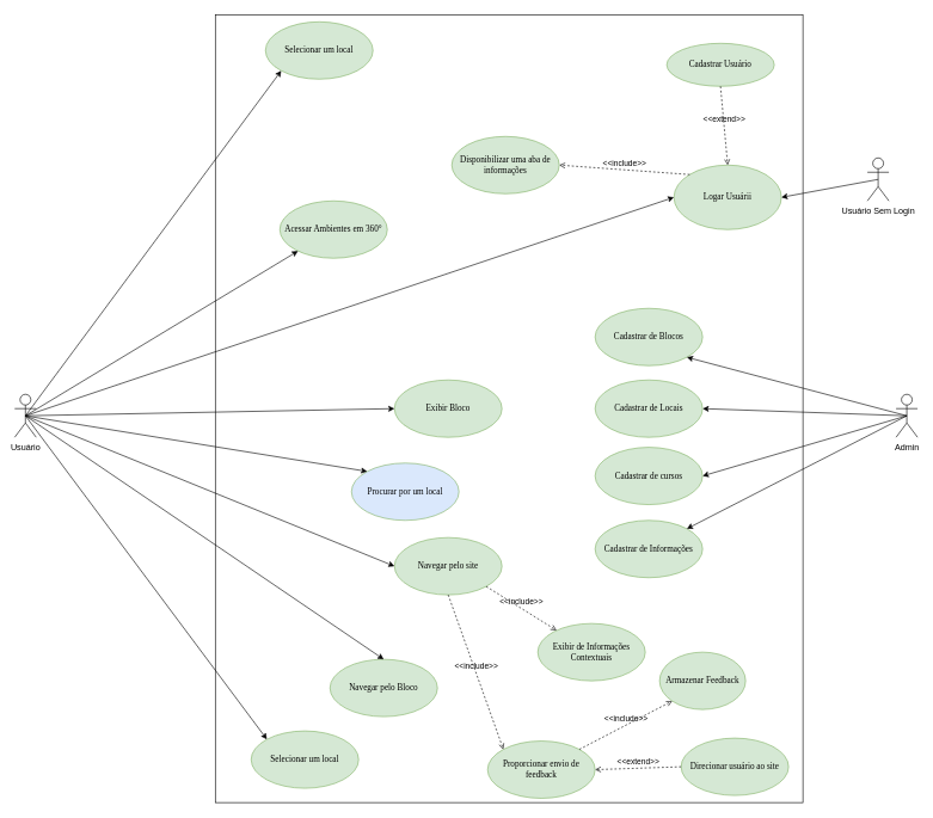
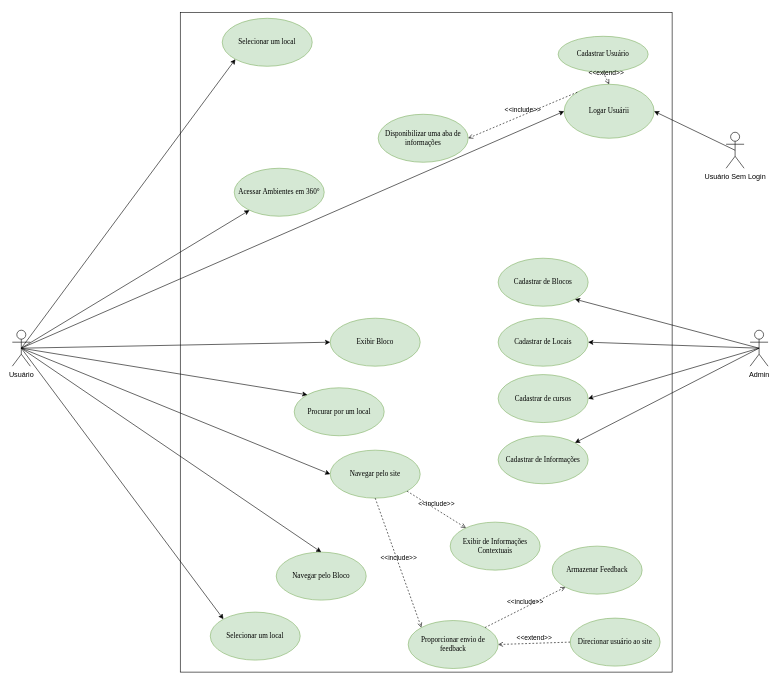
  <mxCell id="0" />
  <mxCell id="1" parent="0" />
  <mxCell id="2" value="Usuário" style="shape=umlActor;verticalLabelPosition=bottom;verticalAlign=top;html=1;" parent="1" vertex="1"><mxGeometry x="20" y="550" width="30" height="60" as="geometry" /></mxCell>
  <mxCell id="3" value="" style="rounded=0;whiteSpace=wrap;html=1;" parent="1" vertex="1"><mxGeometry x="300" y="20" width="820" height="1100" as="geometry" /></mxCell>
  <mxCell id="4" value="&lt;span id=&quot;docs-internal-guid-f24437e0-7fff-d3ac-d5e2-8a2f636085c8&quot;&gt;&lt;span style=&quot;font-family: &amp;quot;Times New Roman&amp;quot;, serif; background-color: transparent; font-variant-numeric: normal; font-variant-east-asian: normal; font-variant-alternates: normal; font-variant-position: normal; font-variant-emoji: normal; vertical-align: baseline; white-space-collapse: preserve;&quot;&gt;&lt;font&gt;Acessar Ambientes em 360°&lt;/font&gt;&lt;/span&gt;&lt;/span&gt;" style="ellipse;whiteSpace=wrap;html=1;fillColor=#d5e8d4;strokeColor=#82b366;fillStyle=auto;" parent="1" vertex="1"><mxGeometry x="390" y="280" width="150" height="80" as="geometry" /></mxCell>
  <mxCell id="5" value="&lt;span id=&quot;docs-internal-guid-231aecde-7fff-781b-ef32-82b54bf53059&quot;&gt;&lt;p style=&quot;line-height:1.8;margin-right: 0.207pt;text-align: justify;margin-top:0pt;margin-bottom:0pt;&quot; dir=&quot;ltr&quot;&gt;&lt;span style=&quot;font-family: &amp;quot;Times New Roman&amp;quot;, serif; background-color: transparent; font-variant-numeric: normal; font-variant-east-asian: normal; font-variant-alternates: normal; font-variant-position: normal; font-variant-emoji: normal; vertical-align: baseline; white-space-collapse: preserve;&quot;&gt;&lt;font&gt;Cadastrar de Informações&lt;/font&gt;&lt;/span&gt;&lt;/p&gt;&lt;/span&gt;" style="ellipse;whiteSpace=wrap;html=1;fillColor=#d5e8d4;strokeColor=#82b366;fillStyle=auto;" parent="1" vertex="1"><mxGeometry x="830" y="726" width="150" height="80" as="geometry" /></mxCell>
  <mxCell id="6" value="&lt;span id=&quot;docs-internal-guid-2a21bf90-7fff-7d67-aaf7-011b39197655&quot;&gt;&lt;span style=&quot;font-family: &amp;quot;Times New Roman&amp;quot;, serif; background-color: transparent; font-variant-numeric: normal; font-variant-east-asian: normal; font-variant-alternates: normal; font-variant-position: normal; font-variant-emoji: normal; vertical-align: baseline; white-space-collapse: preserve;&quot;&gt;&lt;font&gt;Disponibilizar uma aba de informações&lt;/font&gt;&lt;/span&gt;&lt;/span&gt;" style="ellipse;whiteSpace=wrap;html=1;fillColor=#d5e8d4;strokeColor=#82b366;fillStyle=auto;" parent="1" vertex="1"><mxGeometry x="630" y="190" width="150" height="80" as="geometry" /></mxCell>
  <mxCell id="7" value="&lt;span id=&quot;docs-internal-guid-4f954907-7fff-11cc-2c32-3baa7ba16f77&quot;&gt;&lt;span style=&quot;font-family: &amp;quot;Times New Roman&amp;quot;, serif; background-color: transparent; font-variant-numeric: normal; font-variant-east-asian: normal; font-variant-alternates: normal; font-variant-position: normal; font-variant-emoji: normal; vertical-align: baseline; white-space-collapse: preserve;&quot;&gt;&lt;font&gt;Exibir de Informações Contextuais&lt;/font&gt;&lt;/span&gt;&lt;/span&gt;" style="ellipse;whiteSpace=wrap;html=1;fillColor=#d5e8d4;strokeColor=#82b366;fillStyle=auto;" parent="1" vertex="1"><mxGeometry x="750" y="870" width="150" height="80" as="geometry" /></mxCell>
  <mxCell id="8" value="&lt;span id=&quot;docs-internal-guid-c27e3f41-7fff-bd98-fa2d-bf7fd519aecd&quot;&gt;&lt;span style=&quot;font-family: &amp;quot;Times New Roman&amp;quot;, serif; background-color: transparent; font-variant-numeric: normal; font-variant-east-asian: normal; font-variant-alternates: normal; font-variant-position: normal; font-variant-emoji: normal; vertical-align: baseline; white-space-collapse: preserve;&quot;&gt;&lt;font&gt;Cadastrar de Blocos&lt;/font&gt;&lt;/span&gt;&lt;/span&gt;" style="ellipse;whiteSpace=wrap;html=1;fillColor=#d5e8d4;strokeColor=#82b366;fillStyle=auto;" parent="1" vertex="1"><mxGeometry x="830" y="430" width="150" height="80" as="geometry" /></mxCell>
  <mxCell id="9" value="&lt;span id=&quot;docs-internal-guid-f903d0a3-7fff-7130-a1cf-d41139294f35&quot;&gt;&lt;span style=&quot;font-family: &amp;quot;Times New Roman&amp;quot;, serif; background-color: transparent; font-variant-numeric: normal; font-variant-east-asian: normal; font-variant-alternates: normal; font-variant-position: normal; font-variant-emoji: normal; vertical-align: baseline; white-space-collapse: preserve;&quot;&gt;&lt;font&gt;Exibir Bloco&lt;/font&gt;&lt;/span&gt;&lt;/span&gt;" style="ellipse;whiteSpace=wrap;html=1;fillColor=#d5e8d4;strokeColor=#82b366;fillStyle=auto;" parent="1" vertex="1"><mxGeometry x="550" y="530" width="150" height="80" as="geometry" /></mxCell>
  <mxCell id="10" value="&lt;span id=&quot;docs-internal-guid-57134a0b-7fff-287f-7031-dcdd36b60766&quot;&gt;&lt;span style=&quot;font-family: &amp;quot;Times New Roman&amp;quot;, serif; background-color: transparent; font-variant-numeric: normal; font-variant-east-asian: normal; font-variant-alternates: normal; font-variant-position: normal; font-variant-emoji: normal; vertical-align: baseline; white-space-collapse: preserve;&quot;&gt;&lt;font&gt;Cadastrar de Locais&lt;/font&gt;&lt;/span&gt;&lt;/span&gt;" style="ellipse;whiteSpace=wrap;html=1;fillColor=#d5e8d4;strokeColor=#82b366;fillStyle=auto;" parent="1" vertex="1"><mxGeometry x="830" y="530" width="150" height="80" as="geometry" /></mxCell>
  <mxCell id="11" value="&lt;span id=&quot;docs-internal-guid-fb038e38-7fff-4dea-e3ec-efc2f691eba1&quot;&gt;&lt;span style=&quot;font-family: &amp;quot;Times New Roman&amp;quot;, serif; background-color: transparent; font-variant-numeric: normal; font-variant-east-asian: normal; font-variant-alternates: normal; font-variant-position: normal; font-variant-emoji: normal; vertical-align: baseline; white-space-collapse: preserve;&quot;&gt;&lt;font&gt;Selecionar um local&lt;/font&gt;&lt;/span&gt;&lt;/span&gt;" style="ellipse;whiteSpace=wrap;html=1;fillColor=#d5e8d4;strokeColor=#82b366;fillStyle=auto;" parent="1" vertex="1"><mxGeometry x="370" y="30" width="150" height="80" as="geometry" /></mxCell>
- <mxCell id="12" value="&lt;span id=&quot;docs-internal-guid-c9275b83-7fff-f508-3f18-4c6a1340f712&quot;&gt;&lt;span style=&quot;font-family: &amp;quot;Times New Roman&amp;quot;, serif; background-color: transparent; font-variant-numeric: normal; font-variant-east-asian: normal; font-variant-alternates: normal; font-variant-position: normal; font-variant-emoji: normal; vertical-align: baseline; white-space-collapse: preserve;&quot;&gt;&lt;font&gt;Procurar por um local&lt;/font&gt;&lt;/span&gt;&lt;/span&gt;" style="ellipse;whiteSpace=wrap;html=1;fillColor=#dae8fc;strokeColor=#82b366;fillStyle=auto;" parent="1" vertex="1"><mxGeometry x="490" y="646" width="150" height="80" as="geometry" /></mxCell>
+ <mxCell id="12" value="&lt;span id=&quot;docs-internal-guid-c9275b83-7fff-f508-3f18-4c6a1340f712&quot;&gt;&lt;span style=&quot;font-family: &amp;quot;Times New Roman&amp;quot;, serif; background-color: transparent; font-variant-numeric: normal; font-variant-east-asian: normal; font-variant-alternates: normal; font-variant-position: normal; font-variant-emoji: normal; vertical-align: baseline; white-space-collapse: preserve;&quot;&gt;&lt;font&gt;Procurar por um local&lt;/font&gt;&lt;/span&gt;&lt;/span&gt;" style="ellipse;whiteSpace=wrap;html=1;fillColor=#d5e8d4;strokeColor=#82b366;fillStyle=auto;" parent="1" vertex="1"><mxGeometry x="490" y="646" width="150" height="80" as="geometry" /></mxCell>
  <mxCell id="13" value="&lt;span id=&quot;docs-internal-guid-2de2e511-7fff-af50-b191-71acd4dcefd2&quot;&gt;&lt;span style=&quot;font-family: &amp;quot;Times New Roman&amp;quot;, serif; background-color: transparent; font-variant-numeric: normal; font-variant-east-asian: normal; font-variant-alternates: normal; font-variant-position: normal; font-variant-emoji: normal; vertical-align: baseline; white-space-collapse: preserve;&quot;&gt;&lt;font&gt;Navegar pelo Bloco&lt;/font&gt;&lt;/span&gt;&lt;/span&gt;" style="ellipse;whiteSpace=wrap;html=1;fillColor=#d5e8d4;strokeColor=#82b366;fillStyle=auto;" parent="1" vertex="1"><mxGeometry x="460" y="920" width="150" height="80" as="geometry" /></mxCell>
  <mxCell id="14" value="&lt;span id=&quot;docs-internal-guid-f60db369-7fff-7684-57ba-776f3e4cb593&quot;&gt;&lt;span style=&quot;font-family: &amp;quot;Times New Roman&amp;quot;, serif; background-color: transparent; font-variant-numeric: normal; font-variant-east-asian: normal; font-variant-alternates: normal; font-variant-position: normal; font-variant-emoji: normal; vertical-align: baseline; white-space-collapse: preserve;&quot;&gt;&lt;font&gt;Proporcionar envio de feedback&lt;/font&gt;&lt;/span&gt;&lt;/span&gt;" style="ellipse;whiteSpace=wrap;html=1;fillColor=#d5e8d4;strokeColor=#82b366;fillStyle=auto;" parent="1" vertex="1"><mxGeometry x="680" y="1034" width="150" height="80" as="geometry" /></mxCell>
  <mxCell id="15" value="&lt;span id=&quot;docs-internal-guid-271f6d08-7fff-dcd5-a9e2-8c8246d5975a&quot;&gt;&lt;span style=&quot;font-family: &amp;quot;Times New Roman&amp;quot;, serif; background-color: transparent; font-variant-numeric: normal; font-variant-east-asian: normal; font-variant-alternates: normal; font-variant-position: normal; font-variant-emoji: normal; vertical-align: baseline; white-space-collapse: preserve;&quot;&gt;&lt;font&gt;Direcionar usuário ao site&lt;/font&gt;&lt;/span&gt;&lt;/span&gt;" style="ellipse;whiteSpace=wrap;html=1;fillColor=#d5e8d4;strokeColor=#82b366;fillStyle=auto;" parent="1" vertex="1"><mxGeometry x="950" y="1030" width="150" height="80" as="geometry" /></mxCell>
  <mxCell id="16" value="&lt;span id=&quot;docs-internal-guid-fb038e38-7fff-4dea-e3ec-efc2f691eba1&quot;&gt;&lt;span style=&quot;font-family: &amp;quot;Times New Roman&amp;quot;, serif; background-color: transparent; font-variant-numeric: normal; font-variant-east-asian: normal; font-variant-alternates: normal; font-variant-position: normal; font-variant-emoji: normal; vertical-align: baseline; white-space-collapse: preserve;&quot;&gt;&lt;font&gt;Cadastrar de cursos&lt;/font&gt;&lt;/span&gt;&lt;/span&gt;" style="ellipse;whiteSpace=wrap;html=1;fillColor=#d5e8d4;strokeColor=#82b366;fillStyle=auto;" parent="1" vertex="1"><mxGeometry x="830" y="624" width="150" height="80" as="geometry" /></mxCell>
- <mxCell id="17" value="&lt;span style=&quot;font-family: &amp;quot;Times New Roman&amp;quot;, serif; white-space-collapse: preserve;&quot;&gt;Armazenar Feedback&lt;/span&gt;" style="ellipse;whiteSpace=wrap;html=1;fillColor=#d5e8d4;strokeColor=#82b366;fillStyle=auto;" parent="1" vertex="1"><mxGeometry x="920" y="910" width="120" height="80" as="geometry" /></mxCell>
+ <mxCell id="17" value="&lt;span style=&quot;font-family: &amp;quot;Times New Roman&amp;quot;, serif; white-space-collapse: preserve;&quot;&gt;Armazenar Feedback&lt;/span&gt;" style="ellipse;whiteSpace=wrap;html=1;fillColor=#d5e8d4;strokeColor=#82b366;fillStyle=auto;" parent="1" vertex="1"><mxGeometry x="920" y="910" width="150" height="80" as="geometry" /></mxCell>
  <mxCell id="18" value="&lt;span id=&quot;docs-internal-guid-fb038e38-7fff-4dea-e3ec-efc2f691eba1&quot;&gt;&lt;span style=&quot;font-family: &amp;quot;Times New Roman&amp;quot;, serif; background-color: transparent; font-variant-numeric: normal; font-variant-east-asian: normal; font-variant-alternates: normal; font-variant-position: normal; font-variant-emoji: normal; vertical-align: baseline; white-space-collapse: preserve;&quot;&gt;&lt;font&gt;Selecionar um local&lt;/font&gt;&lt;/span&gt;&lt;/span&gt;" style="ellipse;whiteSpace=wrap;html=1;fillColor=#d5e8d4;strokeColor=#82b366;fillStyle=auto;" parent="1" vertex="1"><mxGeometry x="350" y="1020" width="150" height="80" as="geometry" /></mxCell>
  <mxCell id="19" value="Admin" style="shape=umlActor;verticalLabelPosition=bottom;verticalAlign=top;html=1;" parent="1" vertex="1"><mxGeometry x="1250" y="550" width="30" height="60" as="geometry" /></mxCell>
  <mxCell id="20" value="&lt;span id=&quot;docs-internal-guid-fb038e38-7fff-4dea-e3ec-efc2f691eba1&quot;&gt;&lt;span style=&quot;font-family: &amp;quot;Times New Roman&amp;quot;, serif; background-color: transparent; font-variant-numeric: normal; font-variant-east-asian: normal; font-variant-alternates: normal; font-variant-position: normal; font-variant-emoji: normal; vertical-align: baseline; white-space-collapse: preserve;&quot;&gt;&lt;font&gt;Navegar pelo site&lt;/font&gt;&lt;/span&gt;&lt;/span&gt;" style="ellipse;whiteSpace=wrap;html=1;fillColor=#d5e8d4;strokeColor=#82b366;fillStyle=auto;" parent="1" vertex="1"><mxGeometry x="550" y="750" width="150" height="80" as="geometry" /></mxCell>
  <mxCell id="21" style="rounded=0;orthogonalLoop=1;jettySize=auto;html=1;exitX=0.5;exitY=0.5;exitDx=0;exitDy=0;exitPerimeter=0;endArrow=classic;endFill=1;strokeWidth=1;jumpSize=0;strokeColor=default;entryX=0;entryY=1;entryDx=0;entryDy=0;" parent="1" source="2" target="11" edge="1"><mxGeometry relative="1" as="geometry" /></mxCell>
  <mxCell id="22" style="rounded=0;orthogonalLoop=1;jettySize=auto;html=1;exitX=0.5;exitY=0.5;exitDx=0;exitDy=0;exitPerimeter=0;endArrow=classic;endFill=1;strokeWidth=1;jumpSize=0;strokeColor=default;" parent="1" source="2" target="4" edge="1"><mxGeometry relative="1" as="geometry"><mxPoint x="135" y="440" as="sourcePoint" /><mxPoint x="352" y="206" as="targetPoint" /></mxGeometry></mxCell>
  <mxCell id="23" style="rounded=0;orthogonalLoop=1;jettySize=auto;html=1;exitX=0.5;exitY=0.5;exitDx=0;exitDy=0;exitPerimeter=0;endArrow=classic;endFill=1;strokeWidth=1;jumpSize=0;strokeColor=default;entryX=0;entryY=0.5;entryDx=0;entryDy=0;" parent="1" source="2" target="9" edge="1"><mxGeometry relative="1" as="geometry"><mxPoint x="135" y="440" as="sourcePoint" /><mxPoint x="431" y="288" as="targetPoint" /></mxGeometry></mxCell>
  <mxCell id="24" style="rounded=0;orthogonalLoop=1;jettySize=auto;html=1;exitX=0.5;exitY=0.5;exitDx=0;exitDy=0;exitPerimeter=0;endArrow=classic;endFill=1;strokeWidth=1;jumpSize=0;strokeColor=default;entryX=0;entryY=0;entryDx=0;entryDy=0;" parent="1" source="2" target="12" edge="1"><mxGeometry relative="1" as="geometry"><mxPoint x="135" y="440" as="sourcePoint" /><mxPoint x="480" y="350" as="targetPoint" /></mxGeometry></mxCell>
  <mxCell id="25" style="rounded=0;orthogonalLoop=1;jettySize=auto;html=1;exitX=0.5;exitY=0.5;exitDx=0;exitDy=0;exitPerimeter=0;endArrow=classic;endFill=1;strokeWidth=1;jumpSize=0;strokeColor=default;entryX=0;entryY=0.5;entryDx=0;entryDy=0;" parent="1" source="2" target="20" edge="1"><mxGeometry relative="1" as="geometry"><mxPoint x="145" y="450" as="sourcePoint" /><mxPoint x="490" y="360" as="targetPoint" /></mxGeometry></mxCell>
  <mxCell id="26" style="rounded=0;orthogonalLoop=1;jettySize=auto;html=1;exitX=0.5;exitY=0.5;exitDx=0;exitDy=0;exitPerimeter=0;endArrow=classic;endFill=1;strokeWidth=1;jumpSize=0;strokeColor=default;entryX=0.5;entryY=0;entryDx=0;entryDy=0;" parent="1" source="2" target="13" edge="1"><mxGeometry relative="1" as="geometry"><mxPoint x="155" y="460" as="sourcePoint" /><mxPoint x="500" y="370" as="targetPoint" /></mxGeometry></mxCell>
  <mxCell id="27" style="rounded=0;orthogonalLoop=1;jettySize=auto;html=1;exitX=0.5;exitY=0.5;exitDx=0;exitDy=0;exitPerimeter=0;endArrow=classic;endFill=1;strokeWidth=1;jumpSize=0;strokeColor=default;entryX=0;entryY=0;entryDx=0;entryDy=0;" parent="1" source="2" target="18" edge="1"><mxGeometry relative="1" as="geometry"><mxPoint x="135" y="440" as="sourcePoint" /><mxPoint x="400" y="620" as="targetPoint" /></mxGeometry></mxCell>
  <mxCell id="28" style="rounded=0;orthogonalLoop=1;jettySize=auto;html=1;exitX=0.5;exitY=0.5;exitDx=0;exitDy=0;exitPerimeter=0;endArrow=classic;endFill=1;strokeWidth=1;jumpSize=0;strokeColor=default;entryX=1;entryY=1;entryDx=0;entryDy=0;" parent="1" source="19" target="8" edge="1"><mxGeometry relative="1" as="geometry"><mxPoint x="1200" y="830" as="sourcePoint" /><mxPoint x="1010" y="1040" as="targetPoint" /></mxGeometry></mxCell>
  <mxCell id="29" style="rounded=0;orthogonalLoop=1;jettySize=auto;html=1;exitX=0.5;exitY=0.5;exitDx=0;exitDy=0;exitPerimeter=0;endArrow=classic;endFill=1;strokeWidth=1;jumpSize=0;strokeColor=default;entryX=1;entryY=0.5;entryDx=0;entryDy=0;" parent="1" source="19" target="16" edge="1"><mxGeometry relative="1" as="geometry"><mxPoint x="1215" y="970" as="sourcePoint" /><mxPoint x="1068" y="868" as="targetPoint" /></mxGeometry></mxCell>
  <mxCell id="30" style="rounded=0;orthogonalLoop=1;jettySize=auto;html=1;exitX=0.5;exitY=0.5;exitDx=0;exitDy=0;exitPerimeter=0;endArrow=classic;endFill=1;strokeWidth=1;jumpSize=0;strokeColor=default;entryX=1;entryY=0;entryDx=0;entryDy=0;" parent="1" source="19" target="5" edge="1"><mxGeometry relative="1" as="geometry"><mxPoint x="1225" y="980" as="sourcePoint" /><mxPoint x="1078" y="878" as="targetPoint" /></mxGeometry></mxCell>
  <mxCell id="31" style="rounded=0;orthogonalLoop=1;jettySize=auto;html=1;exitX=0.5;exitY=0.5;exitDx=0;exitDy=0;exitPerimeter=0;endArrow=classic;endFill=1;strokeWidth=1;jumpSize=0;strokeColor=default;entryX=1;entryY=0.5;entryDx=0;entryDy=0;" parent="1" source="19" target="10" edge="1"><mxGeometry relative="1" as="geometry"><mxPoint x="1235" y="990" as="sourcePoint" /><mxPoint x="1088" y="888" as="targetPoint" /></mxGeometry></mxCell>
- <mxCell id="32" value="&lt;font face=&quot;Times New Roman, serif&quot;&gt;&lt;span style=&quot;white-space-collapse: preserve;&quot;&gt;Logar Usuárii&lt;/span&gt;&lt;/font&gt;" style="ellipse;whiteSpace=wrap;html=1;fillColor=#d5e8d4;strokeColor=#82b366;fillStyle=auto;" vertex="1" parent="1"><mxGeometry x="940" y="230" width="150" height="90" as="geometry" /></mxCell>
+ <mxCell id="32" value="&lt;font face=&quot;Times New Roman, serif&quot;&gt;&lt;span style=&quot;white-space-collapse: preserve;&quot;&gt;Logar Usuárii&lt;/span&gt;&lt;/font&gt;" style="ellipse;whiteSpace=wrap;html=1;fillColor=#d5e8d4;strokeColor=#82b366;fillStyle=auto;" vertex="1" parent="1"><mxGeometry x="940" y="140" width="150" height="90" as="geometry" /></mxCell>
  <mxCell id="33" value="&lt;span style=&quot;font-family: &amp;quot;Times New Roman&amp;quot;, serif; white-space-collapse: preserve;&quot;&gt;Cadastrar Usuário&lt;/span&gt;" style="ellipse;whiteSpace=wrap;html=1;fillColor=#d5e8d4;strokeColor=#82b366;fillStyle=auto;" vertex="1" parent="1"><mxGeometry x="930" y="60" width="150" height="60" as="geometry" /></mxCell>
  <mxCell id="34" style="rounded=0;orthogonalLoop=1;jettySize=auto;html=1;exitX=0.5;exitY=0.5;exitDx=0;exitDy=0;exitPerimeter=0;entryX=1;entryY=0.5;entryDx=0;entryDy=0;" edge="1" parent="1" source="35" target="32"><mxGeometry relative="1" as="geometry"><mxPoint x="1189.5" y="470" as="targetPoint" /></mxGeometry></mxCell>
  <mxCell id="35" value="Usuário Sem Login" style="shape=umlActor;verticalLabelPosition=bottom;verticalAlign=top;html=1;" vertex="1" parent="1"><mxGeometry x="1210" y="220" width="30" height="60" as="geometry" /></mxCell>
  <mxCell id="36" style="rounded=0;orthogonalLoop=1;jettySize=auto;html=1;exitX=0.5;exitY=0.5;exitDx=0;exitDy=0;exitPerimeter=0;endArrow=classic;endFill=1;strokeWidth=1;jumpSize=0;strokeColor=default;entryX=0;entryY=0.5;entryDx=0;entryDy=0;" edge="1" parent="1" source="2" target="32"><mxGeometry relative="1" as="geometry"><mxPoint x="-10" y="480" as="sourcePoint" /><mxPoint x="640" y="617" as="targetPoint" /></mxGeometry></mxCell>
  <mxCell id="37" value="&amp;lt;&amp;lt;extend&amp;gt;&amp;gt;" style="html=1;verticalAlign=bottom;labelBackgroundColor=none;endArrow=open;endFill=0;dashed=1;rounded=0;exitX=0.5;exitY=1;exitDx=0;exitDy=0;entryX=0.5;entryY=0;entryDx=0;entryDy=0;" edge="1" parent="1" source="33" target="32"><mxGeometry width="160" relative="1" as="geometry"><mxPoint x="720" y="540" as="sourcePoint" /><mxPoint x="880" y="540" as="targetPoint" /></mxGeometry></mxCell>
  <mxCell id="38" value="&amp;lt;&amp;lt;include&amp;gt;&amp;gt;" style="html=1;verticalAlign=bottom;labelBackgroundColor=none;endArrow=open;endFill=0;dashed=1;rounded=0;exitX=0;exitY=0;exitDx=0;exitDy=0;entryX=1;entryY=0.5;entryDx=0;entryDy=0;" edge="1" parent="1" source="32" target="6"><mxGeometry width="160" relative="1" as="geometry"><mxPoint x="720" y="540" as="sourcePoint" /><mxPoint x="880" y="540" as="targetPoint" /></mxGeometry></mxCell>
  <mxCell id="39" value="&amp;lt;&amp;lt;include&amp;gt;&amp;gt;" style="html=1;verticalAlign=bottom;labelBackgroundColor=none;endArrow=open;endFill=0;dashed=1;rounded=0;exitX=1;exitY=1;exitDx=0;exitDy=0;" edge="1" parent="1" source="20" target="7"><mxGeometry width="160" relative="1" as="geometry"><mxPoint x="720" y="790" as="sourcePoint" /><mxPoint x="880" y="790" as="targetPoint" /></mxGeometry></mxCell>
  <mxCell id="40" value="&amp;lt;&amp;lt;include&amp;gt;&amp;gt;" style="html=1;verticalAlign=bottom;labelBackgroundColor=none;endArrow=open;endFill=0;dashed=1;rounded=0;exitX=0.5;exitY=1;exitDx=0;exitDy=0;entryX=0;entryY=0;entryDx=0;entryDy=0;" edge="1" parent="1" source="20" target="14"><mxGeometry width="160" relative="1" as="geometry"><mxPoint x="720" y="1040" as="sourcePoint" /><mxPoint x="880" y="1040" as="targetPoint" /></mxGeometry></mxCell>
  <mxCell id="41" value="&amp;lt;&amp;lt;include&amp;gt;&amp;gt;" style="html=1;verticalAlign=bottom;labelBackgroundColor=none;endArrow=open;endFill=0;dashed=1;rounded=0;exitX=1;exitY=0;exitDx=0;exitDy=0;entryX=0;entryY=1;entryDx=0;entryDy=0;" edge="1" parent="1" source="14" target="17"><mxGeometry width="160" relative="1" as="geometry"><mxPoint x="605" y="970" as="sourcePoint" /><mxPoint x="688" y="1049" as="targetPoint" /></mxGeometry></mxCell>
  <mxCell id="42" value="&amp;lt;&amp;lt;extend&amp;gt;&amp;gt;" style="html=1;verticalAlign=bottom;labelBackgroundColor=none;endArrow=open;endFill=0;dashed=1;rounded=0;entryX=1;entryY=0.5;entryDx=0;entryDy=0;exitX=0;exitY=0.5;exitDx=0;exitDy=0;" edge="1" parent="1" source="15" target="14"><mxGeometry width="160" relative="1" as="geometry"><mxPoint x="1025" y="440" as="sourcePoint" /><mxPoint x="1025" y="490" as="targetPoint" /></mxGeometry></mxCell>
